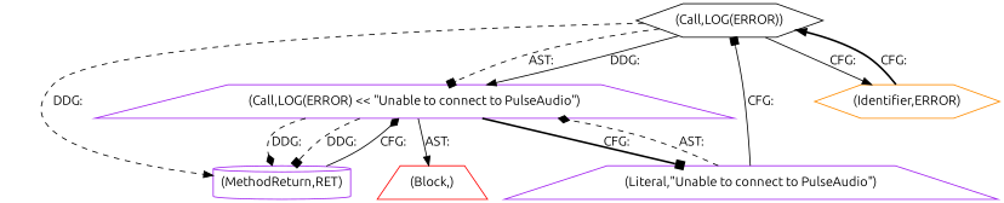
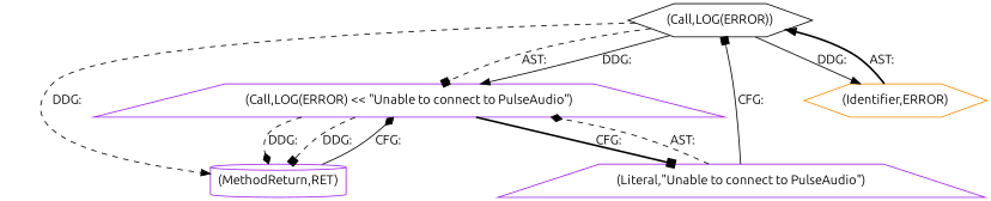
  digraph {
    fontname=Ubuntu
    node [color=purple fontname=Ubuntu shape=trapezium]
    edge [arrowhead=normal fontname=Ubuntu style=dashed]
    n1 [color=black label="(Call,LOG(ERROR))" shape=hexagon]
    n2 [label="(Call,LOG(ERROR) << \"Unable to connect to PulseAudio\")"]
    n3 [color=darkorange label="(Identifier,ERROR)" shape=hexagon]
    n4 [label="(MethodReturn,RET)" shape=cylinder]
-   n5 [color=red label="(Block,)"]
    n6 [label="(Literal,\"Unable to connect to PulseAudio\")"]
    n1 -> n2 [arrowhead=box label="AST: "]
    n1 -> n2 [label="DDG: " style=solid]
-   n1 -> n3 [label="CFG: " style=solid]
+   n1 -> n3 [label="DDG: " style=solid]
    n1 -> n4 [label="DDG: "]
    n2 -> n4 [arrowhead=diamond label="DDG: "]
    n2 -> n4 [arrowhead=box label="DDG: "]
-   n2 -> n5 [label="AST: " style=solid]
    n2 -> n6 [arrowhead=box label="CFG: " style=bold]
-   n3 -> n1 [label="CFG: " style=bold]
+   n3 -> n1 [label="AST: " style=bold]
    n4 -> n2 [arrowhead=diamond label="CFG: " style=solid]
    n6 -> n1 [arrowhead=box label="CFG: " style=solid]
    n6 -> n2 [arrowhead=diamond label="AST: "]
  }
